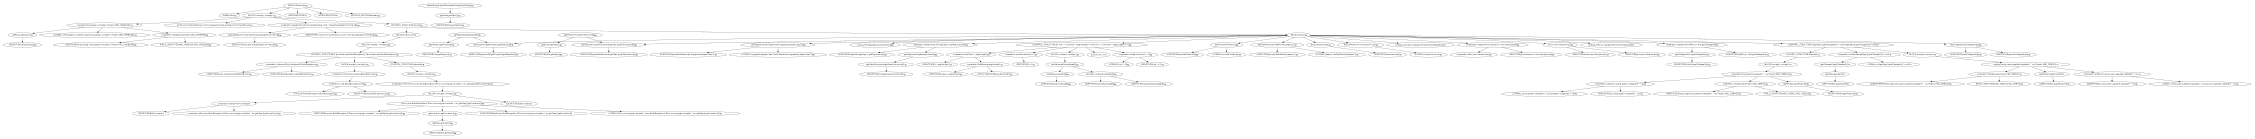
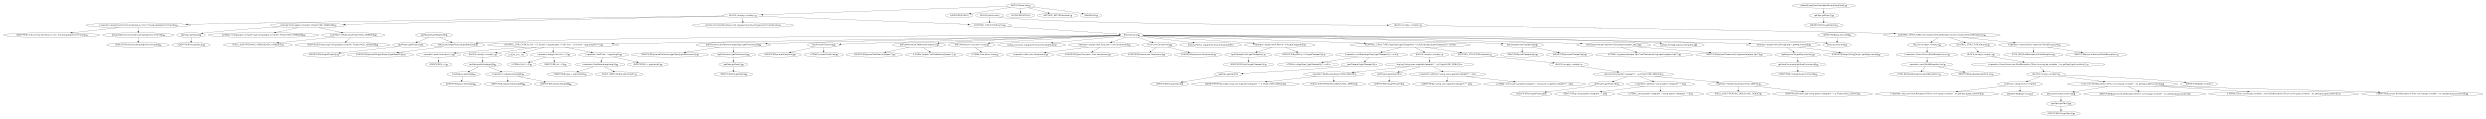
  digraph {
    fontname=Montserrat
    node [fontname=Montserrat]
    edge [fontname=Montserrat]
    n1 [label=<(METHOD,execute)<SUB>61</SUB>>]
    n2 [label=<(PARAM,this)<SUB>61</SUB>>]
    n3 [label=<(BLOCK,&lt;empty&gt;,&lt;empty&gt;)<SUB>62</SUB>>]
    n4 [label=<(MODIFIER,PUBLIC)>]
    n5 [label=<(MODIFIER,VIRTUAL)>]
    n6 [label=<(METHOD_RETURN,boolean)<SUB>61</SUB>>]
    n7 [label=<(log,log(&quot;Using jasper compiler&quot;, Project.MSG_VERBOSE))<SUB>63</SUB>>]
    n8 [label=<(LOCAL,CommandlineJava cmd: org.apache.tools.ant.types.CommandlineJava)>]
    n9 [label=<(&lt;operator&gt;.assignment,CommandlineJava cmd = this.setupJasperCommand())<SUB>64</SUB>>]
    n10 [label=<(CONTROL_STRUCTURE,try,try)<SUB>66</SUB>>]
    n11 [label=<(getJspc,getJspc())<SUB>63</SUB>>]
    n12 [label=<(LITERAL,&quot;Using jasper compiler&quot;,log(&quot;Using jasper compiler&quot;, Project.MSG_VERBOSE))<SUB>63</SUB>>]
    n13 [label=<(&lt;operator&gt;.fieldAccess,Project.MSG_VERBOSE)<SUB>63</SUB>>]
    n14 [label=<(IDENTIFIER,cmd,CommandlineJava cmd = this.setupJasperCommand())<SUB>64</SUB>>]
    n15 [label=<(setupJasperCommand,this.setupJasperCommand())<SUB>64</SUB>>]
    n16 [label=<(BLOCK,try,try)<SUB>66</SUB>>]
    n17 [label=<(BLOCK,catch,catch)>]
    n18 [label=<(IDENTIFIER,this,getJspc())<SUB>63</SUB>>]
    n19 [label=<(IDENTIFIER,Project,log(&quot;Using jasper compiler&quot;, Project.MSG_VERBOSE))<SUB>63</SUB>>]
    n20 [label=<(FIELD_IDENTIFIER,MSG_VERBOSE,MSG_VERBOSE)<SUB>63</SUB>>]
    n21 [label=<(IDENTIFIER,this,this.setupJasperCommand())<SUB>64</SUB>>]
    n22 [label=<(LOCAL,Java java: org.apache.tools.ant.taskdefs.Java)>]
    n23 [label=<(&lt;operator&gt;.assignment,Java java = new Java(owner))<SUB>69</SUB>>]
    n24 [label=<(&lt;init&gt;,new Java(owner))<SUB>69</SUB>>]
    n25 [label=<(LOCAL,Path p: org.apache.tools.ant.types.Path)>]
    n26 [label=<(&lt;operator&gt;.assignment,Path p = this.getClasspath())<SUB>70</SUB>>]
    n27 [label=<(CONTROL_STRUCTURE,if (getJspc().getClasspath() != null),if (getJspc().getClasspath() != null))<SUB>71</SUB>>]
    n28 [label=<(setClasspath,setClasspath(p))<SUB>78</SUB>>]
    n29 [label=<(setDir,setDir(getProject().getBaseDir()))<SUB>79</SUB>>]
    n30 [label=<(setClassname,setClassname(&quot;org.apache.jasper.JspC&quot;))<SUB>80</SUB>>]
    n31 [label=<(LOCAL,String[] args: java.lang.String[])>]
    n32 [label=<(&lt;operator&gt;.assignment,String[] args = getArguments())<SUB>82</SUB>>]
    n33 [label=<(CONTROL_STRUCTURE,for (int i = 0; Some(i &lt; args.length); i++),for (int i = 0; Some(i &lt; args.length); i++))<SUB>83</SUB>>]
    n34 [label=<(setFailonerror,setFailonerror(getJspc().getFailonerror()))<SUB>86</SUB>>]
    n35 [label=<(setFork,setFork(true))<SUB>89</SUB>>]
    n36 [label=<(setTaskName,setTaskName(&quot;jasperc&quot;))<SUB>90</SUB>>]
    n37 [label=<(execute,execute())<SUB>91</SUB>>]
    n38 [label=<(RETURN,return true;,return true;)<SUB>92</SUB>>]
    n39 [label=<(BLOCK,&lt;empty&gt;,&lt;empty&gt;)<SUB>93</SUB>>]
    n40 [label=<(IDENTIFIER,java,Java java = new Java(owner))<SUB>69</SUB>>]
    n41 [label=<(&lt;operator&gt;.alloc,new Java(owner))<SUB>69</SUB>>]
    n42 [label=<(IDENTIFIER,java,new Java(owner))<SUB>69</SUB>>]
    n43 [label=<(IDENTIFIER,owner,new Java(owner))<SUB>69</SUB>>]
    n44 [label=<(IDENTIFIER,p,Path p = this.getClasspath())<SUB>70</SUB>>]
    n45 [label=<(getClasspath,this.getClasspath())<SUB>70</SUB>>]
    n46 [label=<(&lt;operator&gt;.notEquals,getJspc().getClasspath() != null)<SUB>71</SUB>>]
    n47 [label=<(BLOCK,&lt;empty&gt;,&lt;empty&gt;)<SUB>71</SUB>>]
    n48 [label=<(CONTROL_STRUCTURE,else,else)<SUB>74</SUB>>]
    n49 [label=<(IDENTIFIER,java,setClasspath(p))<SUB>78</SUB>>]
    n50 [label=<(IDENTIFIER,p,setClasspath(p))<SUB>78</SUB>>]
    n51 [label=<(IDENTIFIER,java,setDir(getProject().getBaseDir()))<SUB>79</SUB>>]
    n52 [label=<(IDENTIFIER,java,setClassname(&quot;org.apache.jasper.JspC&quot;))<SUB>80</SUB>>]
    n53 [label=<(LITERAL,&quot;org.apache.jasper.JspC&quot;,setClassname(&quot;org.apache.jasper.JspC&quot;))<SUB>80</SUB>>]
    n54 [label=<(IDENTIFIER,args,String[] args = getArguments())<SUB>82</SUB>>]
    n55 [label=<(getArguments,getArguments())<SUB>82</SUB>>]
    n56 [label=<(LOCAL,int i: int)>]
    n57 [label=<(&lt;operator&gt;.assignment,int i = 0)<SUB>83</SUB>>]
    n58 [label=<(&lt;operator&gt;.lessThan,i &lt; args.length)<SUB>83</SUB>>]
    n59 [label=<(&lt;operator&gt;.postIncrement,i++)<SUB>83</SUB>>]
    n60 [label=<(BLOCK,&lt;empty&gt;,&lt;empty&gt;)<SUB>83</SUB>>]
    n61 [label=<(IDENTIFIER,java,setFailonerror(getJspc().getFailonerror()))<SUB>86</SUB>>]
    n62 [label=<(getFailonerror,getFailonerror())<SUB>86</SUB>>]
    n63 [label=<(IDENTIFIER,java,setFork(true))<SUB>89</SUB>>]
    n64 [label=<(LITERAL,true,setFork(true))<SUB>89</SUB>>]
    n65 [label=<(IDENTIFIER,java,setTaskName(&quot;jasperc&quot;))<SUB>90</SUB>>]
    n66 [label=<(LITERAL,&quot;jasperc&quot;,setTaskName(&quot;jasperc&quot;))<SUB>90</SUB>>]
    n67 [label=<(IDENTIFIER,java,execute())<SUB>91</SUB>>]
    n68 [label=<(LITERAL,true,return true;)<SUB>92</SUB>>]
    n69 [label=<(IDENTIFIER,this,this.getClasspath())<SUB>70</SUB>>]
    n70 [label=<(getClasspath,getClasspath())<SUB>71</SUB>>]
    n71 [label=<(LITERAL,null,getJspc().getClasspath() != null)<SUB>71</SUB>>]
    n72 [label=<(log,log(&quot;using user supplied classpath: &quot; + p, Project.MSG_DEBUG))<SUB>72</SUB>>]
    n73 [label=<(BLOCK,&lt;empty&gt;,&lt;empty&gt;)<SUB>74</SUB>>]
    n74 [label=<(getJspc,getJspc())<SUB>71</SUB>>]
    n75 [label=<(IDENTIFIER,this,getJspc())<SUB>71</SUB>>]
    n76 [label=<(getProject,getProject())<SUB>72</SUB>>]
    n77 [label=<(&lt;operator&gt;.addition,&quot;using user supplied classpath: &quot; + p)<SUB>72</SUB>>]
    n78 [label=<(&lt;operator&gt;.fieldAccess,Project.MSG_DEBUG)<SUB>73</SUB>>]
    n79 [label=<(IDENTIFIER,this,getProject())<SUB>72</SUB>>]
    n80 [label=<(LITERAL,&quot;using user supplied classpath: &quot;,&quot;using user supplied classpath: &quot; + p)<SUB>72</SUB>>]
    n81 [label=<(IDENTIFIER,p,&quot;using user supplied classpath: &quot; + p)<SUB>72</SUB>>]
    n82 [label=<(IDENTIFIER,Project,log(&quot;using user supplied classpath: &quot; + p, Project.MSG_DEBUG))<SUB>73</SUB>>]
    n83 [label=<(FIELD_IDENTIFIER,MSG_DEBUG,MSG_DEBUG)<SUB>73</SUB>>]
    n84 [label=<(log,log(&quot;using system classpath: &quot; + p, Project.MSG_DEBUG))<SUB>75</SUB>>]
    n85 [label=<(getProject,getProject())<SUB>75</SUB>>]
    n86 [label=<(&lt;operator&gt;.addition,&quot;using system classpath: &quot; + p)<SUB>75</SUB>>]
    n87 [label=<(&lt;operator&gt;.fieldAccess,Project.MSG_DEBUG)<SUB>76</SUB>>]
    n88 [label=<(IDENTIFIER,this,getProject())<SUB>75</SUB>>]
    n89 [label=<(LITERAL,&quot;using system classpath: &quot;,&quot;using system classpath: &quot; + p)<SUB>75</SUB>>]
    n90 [label=<(IDENTIFIER,p,&quot;using system classpath: &quot; + p)<SUB>75</SUB>>]
    n91 [label=<(IDENTIFIER,Project,log(&quot;using system classpath: &quot; + p, Project.MSG_DEBUG))<SUB>76</SUB>>]
    n92 [label=<(FIELD_IDENTIFIER,MSG_DEBUG,MSG_DEBUG)<SUB>76</SUB>>]
    n93 [label=<(getBaseDir,getBaseDir())<SUB>79</SUB>>]
    n94 [label=<(getProject,getProject())<SUB>79</SUB>>]
    n95 [label=<(IDENTIFIER,this,getProject())<SUB>79</SUB>>]
    n96 [label=<(getJavaCommand,getJavaCommand())<SUB>82</SUB>>]
    n97 [label=<(IDENTIFIER,cmd,getJavaCommand())<SUB>82</SUB>>]
    n98 [label=<(IDENTIFIER,i,int i = 0)<SUB>83</SUB>>]
    n99 [label=<(LITERAL,0,int i = 0)<SUB>83</SUB>>]
    n100 [label=<(IDENTIFIER,i,i &lt; args.length)<SUB>83</SUB>>]
    n101 [label=<(&lt;operator&gt;.fieldAccess,args.length)<SUB>83</SUB>>]
    n102 [label=<(IDENTIFIER,i,i++)<SUB>83</SUB>>]
    n103 [label=<(setValue,setValue(args[i]))<SUB>84</SUB>>]
    n104 [label=<(IDENTIFIER,args,i &lt; args.length)<SUB>83</SUB>>]
    n105 [label=<(FIELD_IDENTIFIER,length,length)<SUB>83</SUB>>]
    n106 [label=<(createArg,createArg())<SUB>84</SUB>>]
    n107 [label=<(&lt;operator&gt;.indexAccess,args[i])<SUB>84</SUB>>]
    n108 [label=<(IDENTIFIER,java,createArg())<SUB>84</SUB>>]
    n109 [label=<(IDENTIFIER,args,setValue(args[i]))<SUB>84</SUB>>]
    n110 [label=<(IDENTIFIER,i,setValue(args[i]))<SUB>84</SUB>>]
    n111 [label=<(getJspc,getJspc())<SUB>86</SUB>>]
    n112 [label=<(IDENTIFIER,this,getJspc())<SUB>86</SUB>>]
    n113 [label=<(CONTROL_STRUCTURE,if (ex instanceof BuildException),if (ex instanceof BuildException))<SUB>94</SUB>>]
    n114 [label=<(&lt;operator&gt;.instanceOf,ex instanceof BuildException)<SUB>94</SUB>>]
    n115 [label=<(BLOCK,&lt;empty&gt;,&lt;empty&gt;)<SUB>94</SUB>>]
    n116 [label=<(CONTROL_STRUCTURE,else,else)<SUB>96</SUB>>]
    n117 [label=<(IDENTIFIER,ex,ex instanceof BuildException)<SUB>94</SUB>>]
    n118 [label=<(TYPE_REF,BuildException,BuildException)<SUB>94</SUB>>]
    n119 [label=<(&lt;operator&gt;.throw,throw (BuildException) ex;)<SUB>95</SUB>>]
    n120 [label=<(BLOCK,&lt;empty&gt;,&lt;empty&gt;)<SUB>96</SUB>>]
    n121 [label=<(&lt;operator&gt;.cast,(BuildException) ex)<SUB>95</SUB>>]
    n122 [label=<(TYPE_REF,BuildException,BuildException)<SUB>95</SUB>>]
    n123 [label=<(IDENTIFIER,ex,(BuildException) ex)<SUB>95</SUB>>]
    n124 [label=<(&lt;operator&gt;.throw,throw new BuildException(&quot;Error running jsp compiler: &quot;, ex, getJspc().getLocation());)<SUB>97</SUB>>]
    n125 [label=<(BLOCK,&lt;empty&gt;,&lt;empty&gt;)<SUB>97</SUB>>]
    n126 [label=<(&lt;operator&gt;.assignment,&lt;empty&gt;)>]
    n127 [label=<(&lt;init&gt;,new BuildException(&quot;Error running jsp compiler: &quot;, ex, getJspc().getLocation()))<SUB>97</SUB>>]
    n128 [label=<(IDENTIFIER,$obj1,&lt;empty&gt;)>]
    n129 [label=<(IDENTIFIER,$obj1,&lt;empty&gt;)>]
    n130 [label=<(&lt;operator&gt;.alloc,new BuildException(&quot;Error running jsp compiler: &quot;, ex, getJspc().getLocation()))<SUB>97</SUB>>]
    n131 [label=<(IDENTIFIER,$obj1,new BuildException(&quot;Error running jsp compiler: &quot;, ex, getJspc().getLocation()))>]
    n132 [label=<(LITERAL,&quot;Error running jsp compiler: &quot;,new BuildException(&quot;Error running jsp compiler: &quot;, ex, getJspc().getLocation()))<SUB>97</SUB>>]
    n133 [label=<(IDENTIFIER,ex,new BuildException(&quot;Error running jsp compiler: &quot;, ex, getJspc().getLocation()))<SUB>98</SUB>>]
    n134 [label=<(getLocation,getLocation())<SUB>98</SUB>>]
    n135 [label=<(getJspc,getJspc())<SUB>98</SUB>>]
    n136 [label=<(IDENTIFIER,this,getJspc())<SUB>98</SUB>>]
    n137 [label=<(deleteEmptyJavaFiles,deleteEmptyJavaFiles())<SUB>101</SUB>>]
    n138 [label=<(getJspc,getJspc())<SUB>101</SUB>>]
    n139 [label=<(IDENTIFIER,this,getJspc())<SUB>101</SUB>>]
    n1 -> n2
    n1 -> n3
    n1 -> n4
    n1 -> n5
    n1 -> n6
    n3 -> n7
    n3 -> n8
    n3 -> n9
    n3 -> n10
    n7 -> n11
    n7 -> n12
    n7 -> n13
    n9 -> n14
    n9 -> n15
    n10 -> n16
-   n10 -> n17
+   n17 -> n10
    n11 -> n18
    n13 -> n19
    n13 -> n20
    n15 -> n21
    n16 -> n22
    n16 -> n23
    n16 -> n24
    n16 -> n25
    n16 -> n26
    n16 -> n27
    n16 -> n28
    n16 -> n29
    n16 -> n30
    n16 -> n31
    n16 -> n32
    n16 -> n33
    n16 -> n34
    n16 -> n35
    n16 -> n36
    n16 -> n37
    n16 -> n38
    n17 -> n39
    n23 -> n40
    n23 -> n41
    n24 -> n42
    n24 -> n43
    n26 -> n44
    n26 -> n45
    n27 -> n46
    n27 -> n47
    n27 -> n48
    n28 -> n49
    n28 -> n50
    n29 -> n51
    n30 -> n52
    n30 -> n53
    n32 -> n54
    n32 -> n55
    n33 -> n56
    n33 -> n57
    n33 -> n58
    n33 -> n59
    n33 -> n60
    n34 -> n61
-   n62 -> n34
+   n34 -> n62
    n35 -> n63
    n35 -> n64
    n36 -> n65
    n36 -> n66
-   n37 -> n67
+   n67 -> n37
    n38 -> n68
    n39 -> n113
    n45 -> n69
    n46 -> n70
    n46 -> n71
    n47 -> n72
    n48 -> n73
    n55 -> n96
    n57 -> n98
    n57 -> n99
    n58 -> n100
    n58 -> n101
    n59 -> n102
    n60 -> n103
    n62 -> n111
    n70 -> n74
    n72 -> n76
    n72 -> n77
    n72 -> n78
    n73 -> n84
    n74 -> n75
    n76 -> n79
    n77 -> n80
    n77 -> n81
    n78 -> n82
    n78 -> n83
    n84 -> n85
    n84 -> n86
    n84 -> n87
    n85 -> n88
    n86 -> n89
    n86 -> n90
    n87 -> n91
    n87 -> n92
    n93 -> n29
    n93 -> n94
    n94 -> n95
    n96 -> n97
    n101 -> n104
    n101 -> n105
    n103 -> n106
    n103 -> n107
    n106 -> n108
    n107 -> n109
    n107 -> n110
    n111 -> n112
    n113 -> n114
    n113 -> n115
    n113 -> n116
    n114 -> n117
    n114 -> n118
    n115 -> n119
    n116 -> n120
    n119 -> n121
    n120 -> n124
    n121 -> n122
    n121 -> n123
    n124 -> n125
    n125 -> n126
    n125 -> n127
    n125 -> n128
    n126 -> n129
    n126 -> n130
    n127 -> n131
    n127 -> n132
    n127 -> n133
    n127 -> n134
    n134 -> n135
    n135 -> n136
    n137 -> n138
    n138 -> n139
  }
